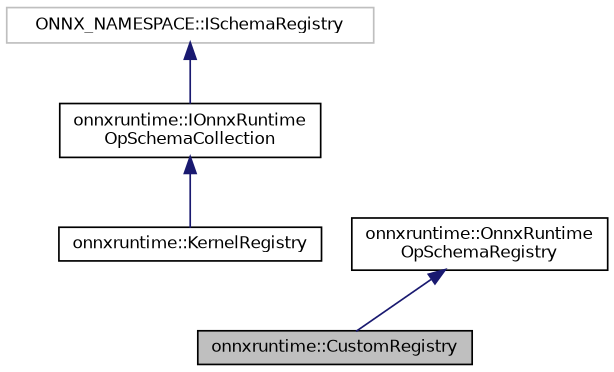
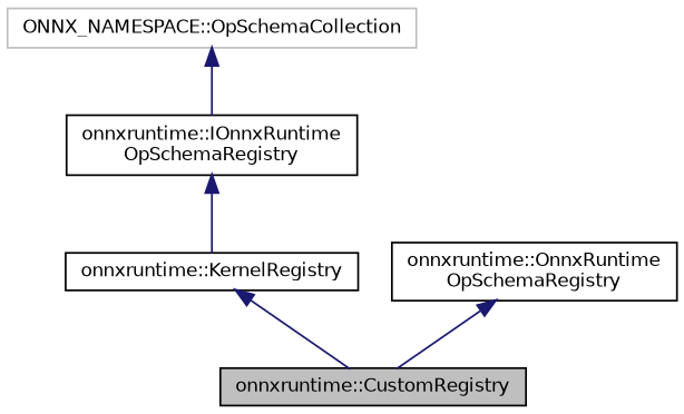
  digraph {
    node [color=black fillcolor=white fontname=Helvetica fontsize=10 shape=record style=filled]
    edge [color=midnightblue dir=back fontname=Helvetica fontsize=10 labelfontname=Helvetica labelfontsize=10 style=solid]
    n1 [fillcolor=grey75 fontcolor=black height=0.2 label="onnxruntime::CustomRegistry" width=0.4]
    n2 [height=0.2 label="onnxruntime::KernelRegistry" width=0.4]
    n3 [height=0.2 label="onnxruntime::OnnxRuntime\lOpSchemaRegistry" width=0.4]
-   n4 [height=0.2 label="onnxruntime::IOnnxRuntime\lOpSchemaCollection" width=0.4]
-   n5 [color=grey75 height=0.2 label="ONNX_NAMESPACE::ISchemaRegistry" width=0.4]
+   n4 [height=0.2 label="onnxruntime::IOnnxRuntime\lOpSchemaRegistry" width=0.4]
+   n5 [color=grey75 height=0.2 label="ONNX_NAMESPACE::OpSchemaCollection" width=0.4]
+   n2 -> n1
    n3 -> n1
    n4 -> n2
    n5 -> n4
  }
